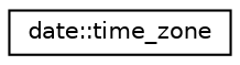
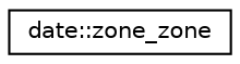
  digraph {
    rankdir=LR
-   n1 [color=black fillcolor=white fontname=Helvetica fontsize=10 height=0.2 label="date::time_zone" shape=record style=filled width=0.4]
+   n1 [color=black fillcolor=white fontname=Helvetica fontsize=10 height=0.2 label="date::zone_zone" shape=record style=filled width=0.4]
  }
